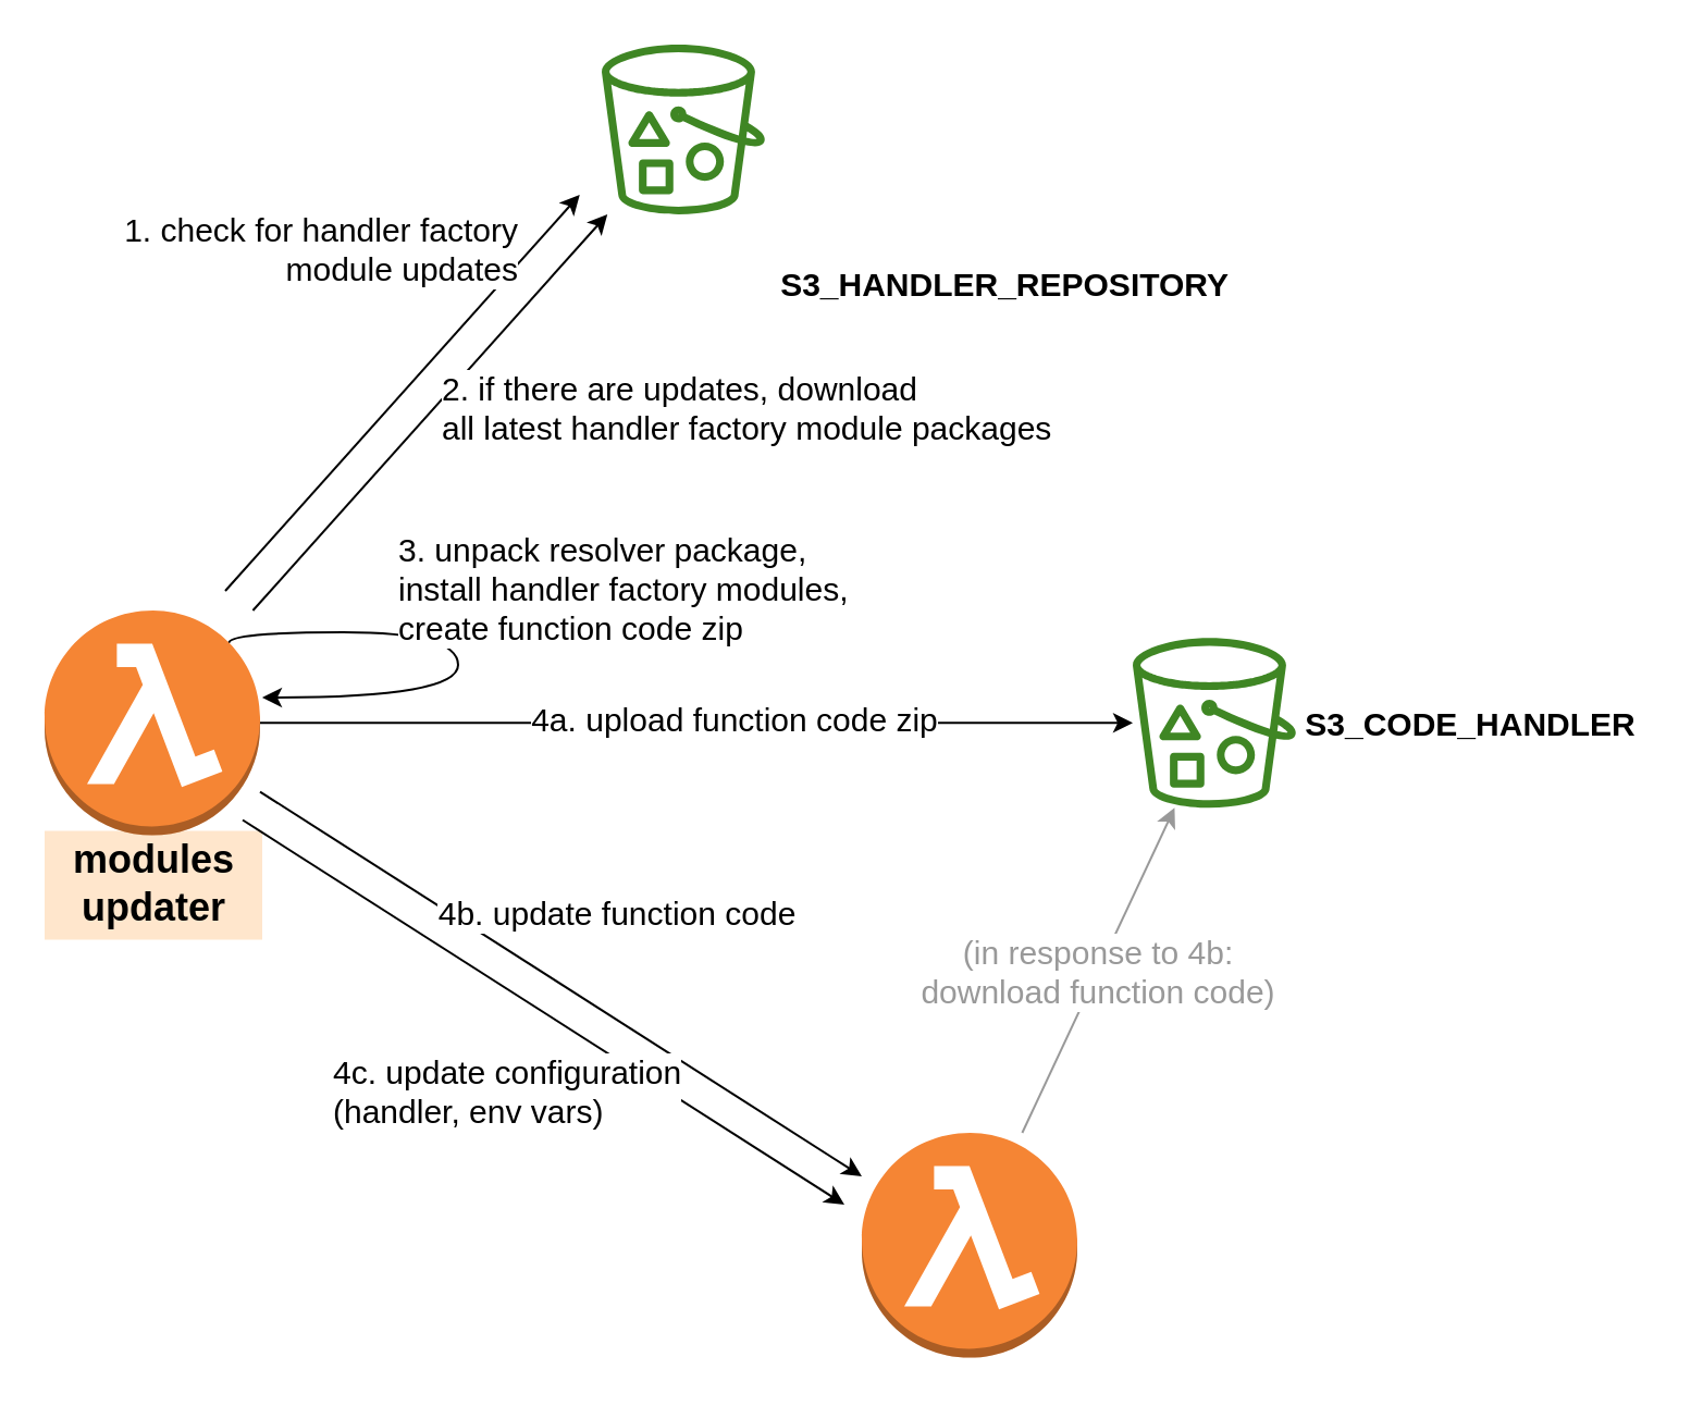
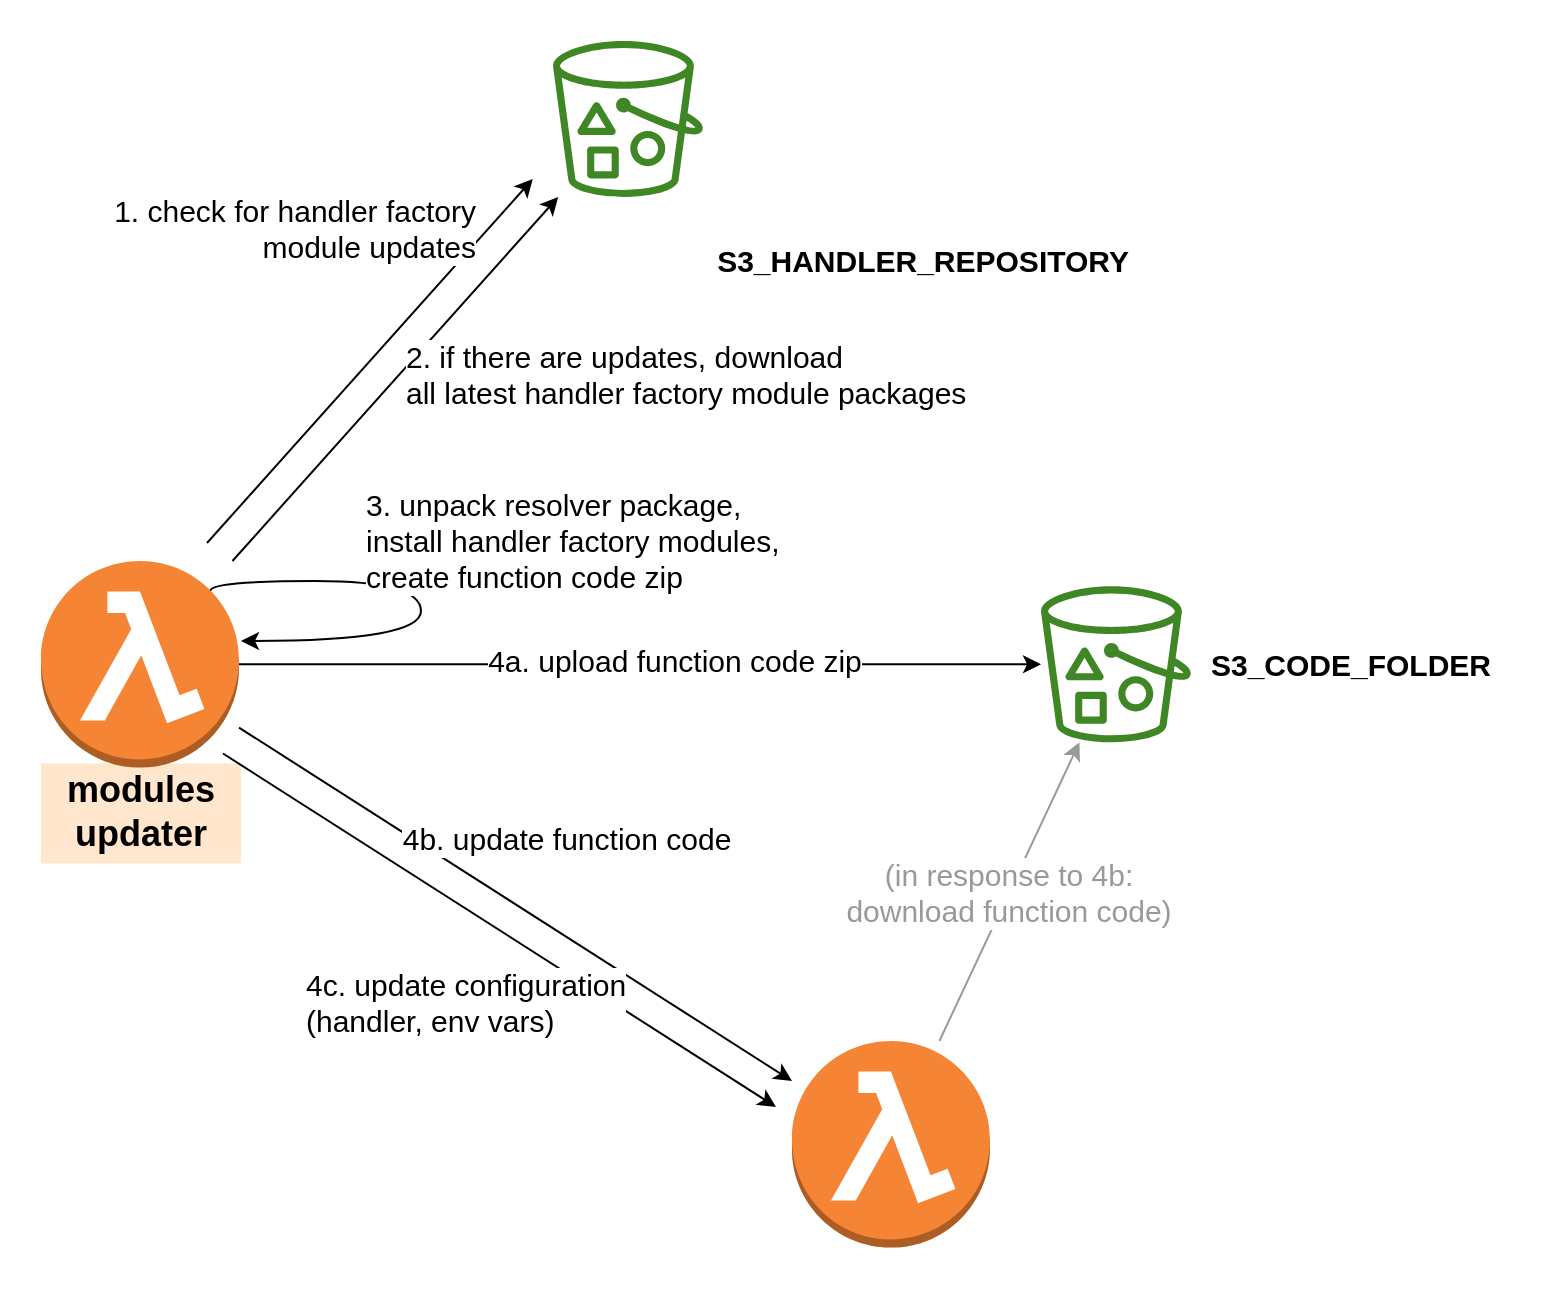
  <mxCell id="0" />
  <mxCell id="1" parent="0" />
  <mxCell id="2" style="edgeStyle=orthogonalEdgeStyle;rounded=0;orthogonalLoop=1;jettySize=auto;html=1;fontSize=15;exitX=0.855;exitY=0.145;exitDx=0;exitDy=0;exitPerimeter=0;curved=1;entryX=1.01;entryY=0.387;entryDx=0;entryDy=0;entryPerimeter=0;" edge="1" parent="1" source="11" target="11"><mxGeometry relative="1" as="geometry"><Array as="points"><mxPoint x="105" y="290" /><mxPoint x="210" y="290" /><mxPoint x="210" y="320" /></Array></mxGeometry></mxCell>
  <mxCell id="3" value="&lt;b style=&quot;font-size: 18px ; line-height: 120%&quot;&gt;modules&lt;br&gt;updater&lt;/b&gt;" style="text;html=1;align=center;verticalAlign=middle;resizable=0;points=[];autosize=1;fillColor=#ffe6cc;" vertex="1" parent="1"><mxGeometry x="20" y="381.25" width="100" height="50" as="geometry" /></mxCell>
  <mxCell id="4" style="rounded=0;orthogonalLoop=1;jettySize=auto;html=1;fontSize=15;" edge="1" parent="1" source="11" target="13"><mxGeometry relative="1" as="geometry"><mxPoint x="160" y="290" as="sourcePoint" /></mxGeometry></mxCell>
  <mxCell id="5" value="2. if there are updates, download&lt;br&gt;&lt;div&gt;all latest handler factory module packages&lt;/div&gt;" style="edgeLabel;html=1;align=left;verticalAlign=middle;resizable=0;points=[];fontSize=15;" vertex="1" connectable="0" parent="4"><mxGeometry x="-0.126" y="-2" relative="1" as="geometry"><mxPoint x="12" y="-15" as="offset" /></mxGeometry></mxCell>
  <mxCell id="6" value="&lt;div&gt;3. unpack resolver package,&lt;/div&gt;&lt;div&gt;install handler factory modules,&lt;/div&gt;&lt;div&gt;create function code zip&lt;/div&gt;" style="edgeLabel;html=1;align=left;verticalAlign=middle;resizable=0;points=[];fontSize=15;labelBackgroundColor=default;" vertex="1" connectable="0" parent="4"><mxGeometry x="-0.126" y="-2" relative="1" as="geometry"><mxPoint x="-8" y="68" as="offset" /></mxGeometry></mxCell>
  <mxCell id="7" style="edgeStyle=none;rounded=0;orthogonalLoop=1;jettySize=auto;html=1;fontSize=15;" edge="1" parent="1" source="11" target="12"><mxGeometry relative="1" as="geometry" /></mxCell>
  <mxCell id="8" value="4a. upload function code zip" style="edgeLabel;html=1;align=center;verticalAlign=middle;resizable=0;points=[];fontSize=15;" vertex="1" connectable="0" parent="7"><mxGeometry x="0.082" y="2" relative="1" as="geometry"><mxPoint as="offset" /></mxGeometry></mxCell>
  <mxCell id="9" style="edgeStyle=none;rounded=0;orthogonalLoop=1;jettySize=auto;html=1;fontSize=15;" edge="1" parent="1" source="11" target="19"><mxGeometry relative="1" as="geometry" /></mxCell>
  <mxCell id="10" value="4b. update function code" style="edgeLabel;html=1;align=center;verticalAlign=middle;resizable=0;points=[];fontSize=15;" vertex="1" connectable="0" parent="9"><mxGeometry x="-0.13" y="2" relative="1" as="geometry"><mxPoint x="42" y="-20" as="offset" /></mxGeometry></mxCell>
  <mxCell id="11" value="" style="outlineConnect=0;dashed=0;verticalLabelPosition=bottom;verticalAlign=top;align=center;html=1;shape=mxgraph.aws3.lambda_function;fillColor=#F58534;gradientColor=none;" vertex="1" parent="1"><mxGeometry x="20" y="280" width="99" height="103.3" as="geometry" /></mxCell>
  <mxCell id="12" value="" style="sketch=0;outlineConnect=0;fontColor=#232F3E;gradientColor=none;fillColor=#3F8624;strokeColor=none;dashed=0;verticalLabelPosition=bottom;verticalAlign=top;align=center;html=1;fontSize=12;fontStyle=0;aspect=fixed;pointerEvents=1;shape=mxgraph.aws4.bucket_with_objects;" vertex="1" parent="1"><mxGeometry x="520" y="292.65" width="75" height="78" as="geometry" /></mxCell>
  <mxCell id="13" value="" style="sketch=0;outlineConnect=0;fontColor=#232F3E;gradientColor=none;fillColor=#3F8624;strokeColor=none;dashed=0;verticalLabelPosition=bottom;verticalAlign=top;align=center;html=1;fontSize=12;fontStyle=0;aspect=fixed;pointerEvents=1;shape=mxgraph.aws4.bucket_with_objects;" vertex="1" parent="1"><mxGeometry x="276" y="20" width="75" height="78" as="geometry" /></mxCell>
  <mxCell id="14" value="&lt;font color=&quot;#999999&quot;&gt;(in response to 4b:&lt;br&gt;download function code)&lt;/font&gt;" style="edgeStyle=none;rounded=0;orthogonalLoop=1;jettySize=auto;html=1;fontSize=15;strokeColor=#999999;" edge="1" parent="1" source="19" target="12"><mxGeometry relative="1" as="geometry" /></mxCell>
  <mxCell id="15" style="edgeStyle=none;rounded=0;orthogonalLoop=1;jettySize=auto;html=1;fontSize=15;" edge="1" parent="1"><mxGeometry relative="1" as="geometry"><mxPoint x="111" y="376.248" as="sourcePoint" /><mxPoint x="387.5" y="552.972" as="targetPoint" /></mxGeometry></mxCell>
  <mxCell id="16" value="4c. update configuration&lt;br&gt;(handler, env vars)" style="edgeLabel;html=1;align=left;verticalAlign=middle;resizable=0;points=[];fontSize=15;" vertex="1" connectable="0" parent="15"><mxGeometry x="-0.13" y="2" relative="1" as="geometry"><mxPoint x="-82" y="49" as="offset" /></mxGeometry></mxCell>
  <mxCell id="17" value="&lt;b&gt;S3_HANDLER_REPOSITORY&lt;/b&gt;" style="text;html=1;align=center;verticalAlign=middle;resizable=0;points=[];autosize=1;strokeColor=none;fillColor=none;fontSize=15;" vertex="1" parent="1"><mxGeometry x="351" y="120" width="220" height="20" as="geometry" /></mxCell>
- <mxCell id="18" value="&lt;b&gt;S3_CODE_HANDLER&lt;/b&gt;" style="text;html=1;align=center;verticalAlign=middle;resizable=0;points=[];autosize=1;strokeColor=none;fillColor=none;fontSize=15;" vertex="1" parent="1"><mxGeometry x="595" y="321.65" width="160" height="20" as="geometry" /></mxCell>
+ <mxCell id="18" value="&lt;b&gt;S3_CODE_FOLDER&lt;/b&gt;" style="text;html=1;align=center;verticalAlign=middle;resizable=0;points=[];autosize=1;strokeColor=none;fillColor=none;fontSize=15;" vertex="1" parent="1"><mxGeometry x="595" y="321.65" width="160" height="20" as="geometry" /></mxCell>
  <mxCell id="19" value="" style="outlineConnect=0;dashed=0;verticalLabelPosition=bottom;verticalAlign=top;align=center;html=1;shape=mxgraph.aws3.lambda_function;fillColor=#F58534;gradientColor=none;" vertex="1" parent="1"><mxGeometry x="395.5" y="520" width="99" height="103.3" as="geometry" /></mxCell>
  <mxCell id="20" style="rounded=0;orthogonalLoop=1;jettySize=auto;html=1;fontSize=15;" edge="1" parent="1"><mxGeometry relative="1" as="geometry"><mxPoint x="103.003" y="271" as="sourcePoint" /><mxPoint x="265.878" y="89" as="targetPoint" /></mxGeometry></mxCell>
  <mxCell id="21" value="1. check for handler factory &lt;br&gt;module updates" style="edgeLabel;html=1;align=right;verticalAlign=middle;resizable=0;points=[];fontSize=15;" vertex="1" connectable="0" parent="20"><mxGeometry x="-0.126" y="-2" relative="1" as="geometry"><mxPoint x="62" y="-79" as="offset" /></mxGeometry></mxCell>
